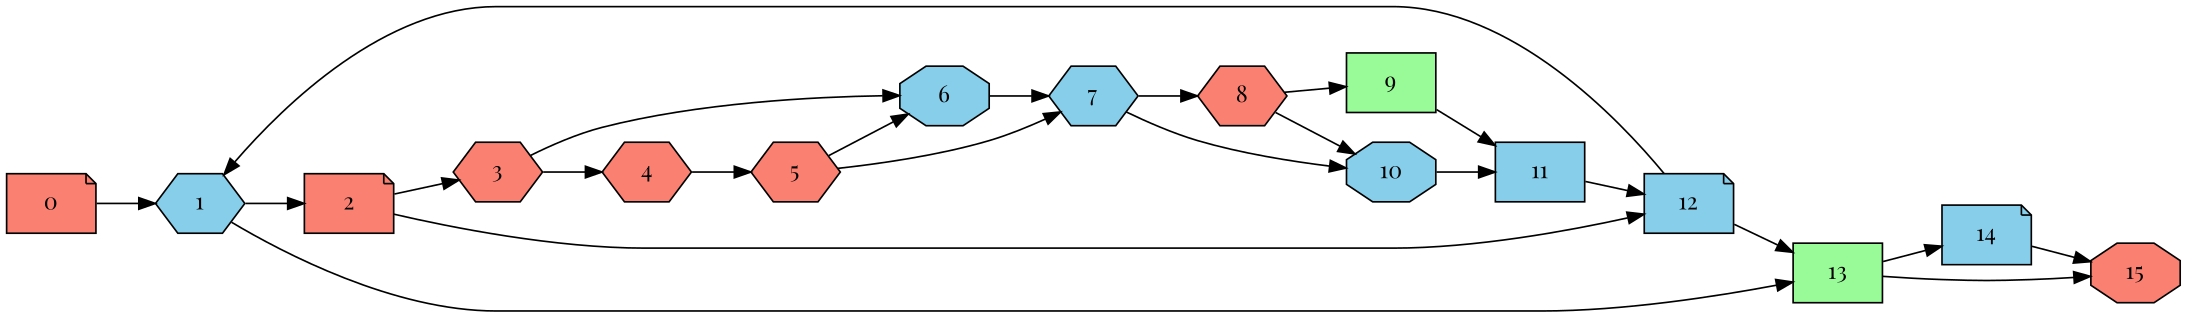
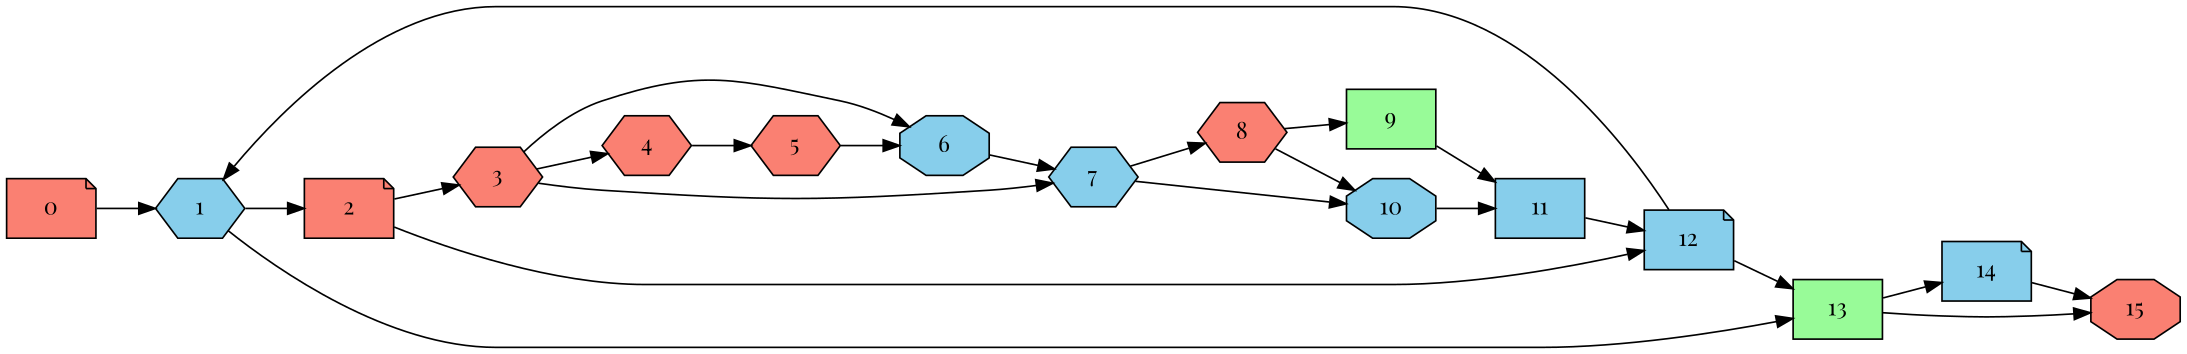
  digraph {
    fontname="Playfair Display"
    rankdir=LR
    node [fillcolor=salmon fontname="Playfair Display" shape=hexagon style=filled]
    edge [fontname="Playfair Display"]
    0 [shape=note]
    1 [fillcolor=skyblue]
    2 [shape=note]
    13 [fillcolor=palegreen shape=box]
    3
    12 [fillcolor=skyblue shape=note]
    14 [fillcolor=skyblue shape=note]
    15 [shape=octagon]
    4
    6 [fillcolor=skyblue shape=octagon]
    5
    7 [fillcolor=skyblue]
    8
    10 [fillcolor=skyblue shape=octagon]
    9 [fillcolor=palegreen shape=box]
    11 [fillcolor=skyblue shape=box]
    0 -> 1
    1 -> 2
    1 -> 13
    2 -> 3
    2 -> 12
    13 -> 14
    13 -> 15
    3 -> 4
    3 -> 6
    12 -> 1
    12 -> 13
    14 -> 15
    4 -> 5
    6 -> 7
    5 -> 6
-   5 -> 7
+   3 -> 7
    7 -> 8
    7 -> 10
    8 -> 10
    8 -> 9
    10 -> 11
    9 -> 11
    11 -> 12
  }
